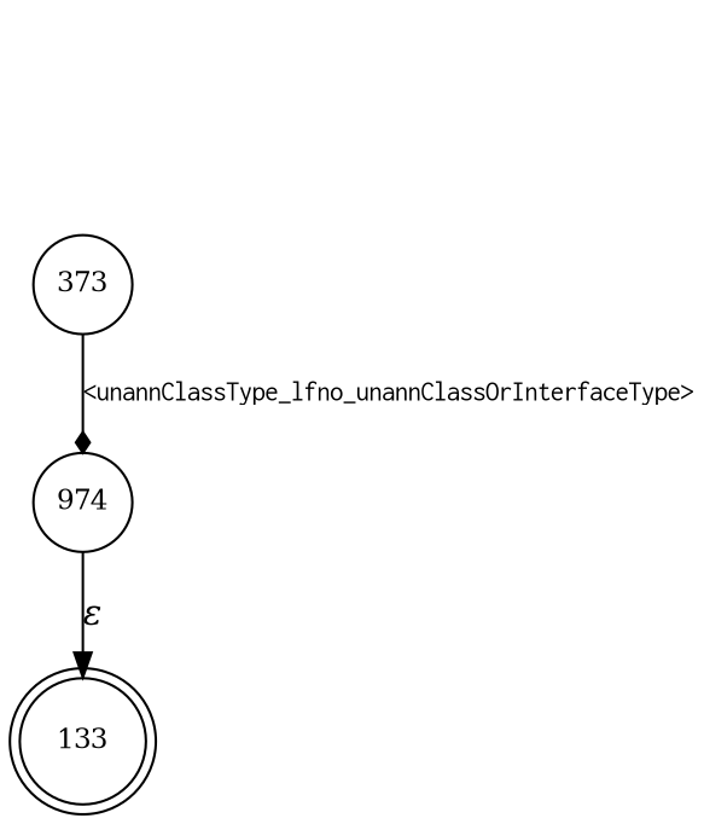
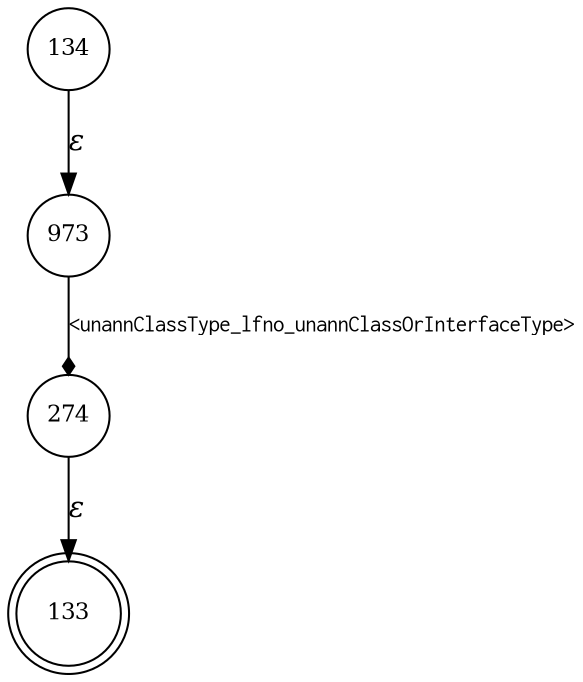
  digraph {
    rankdir=TB
    node [fixedsize=true fontsize=11 shape=circle peripheries=1]
    edge [arrowhead=normal fontname="Times-Italic"]
    n1 [label=133 shape=doublecircle width=.6 peripheries=""]
-   n3 [label=373 width=.55]
-   n4 [label=974 width=.55]
+   n2 [label=134 width=.55]
+   n3 [label=973 width=.55]
+   n4 [label=274 width=.55]
+   n2 -> n3 [label="&epsilon;"]
    n3 -> n4 [arrowhead=diamond arrowsize=.7 fontname=Courier fontsize=11 label="<unannClassType_lfno_unannClassOrInterfaceType>"]
    n4 -> n1 [label="&epsilon;"]
  }
